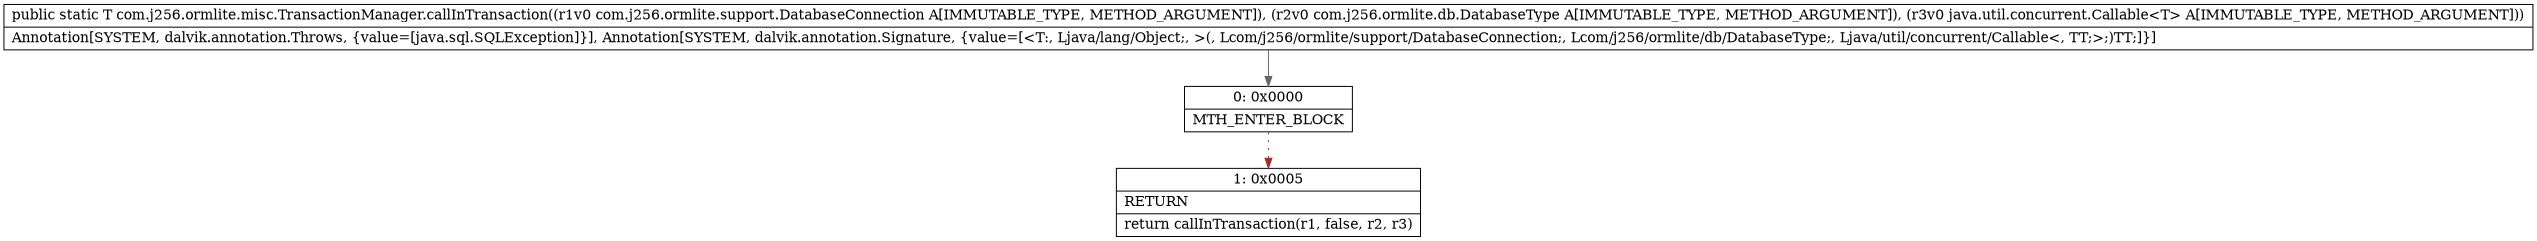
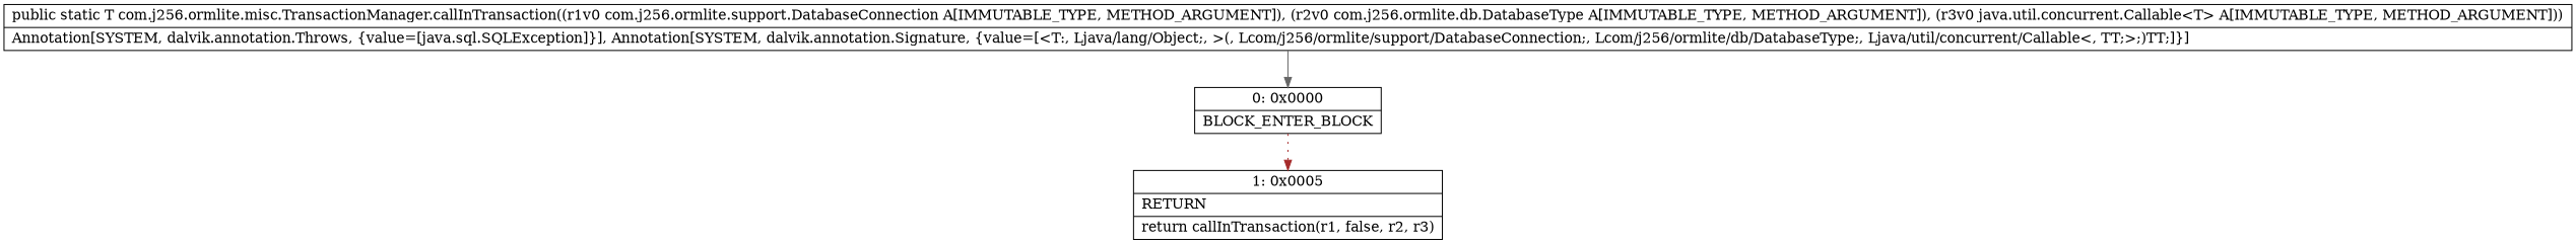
  digraph {
    node [shape=record]
-   n1 [label="{0\:\ 0x0000|MTH_ENTER_BLOCK\l}"]
+   n1 [label="{0\:\ 0x0000|BLOCK_ENTER_BLOCK\l}"]
    n2 [label="{1\:\ 0x0005|RETURN\l|return callInTransaction(r1, false, r2, r3)\l}"]
    n3 [label="{public static T com.j256.ormlite.misc.TransactionManager.callInTransaction((r1v0 com.j256.ormlite.support.DatabaseConnection A[IMMUTABLE_TYPE, METHOD_ARGUMENT]), (r2v0 com.j256.ormlite.db.DatabaseType A[IMMUTABLE_TYPE, METHOD_ARGUMENT]), (r3v0 java.util.concurrent.Callable\<T\> A[IMMUTABLE_TYPE, METHOD_ARGUMENT]))  | Annotation[SYSTEM, dalvik.annotation.Throws, \{value=[java.sql.SQLException]\}], Annotation[SYSTEM, dalvik.annotation.Signature, \{value=[\<T:, Ljava\/lang\/Object;, \>(, Lcom\/j256\/ormlite\/support\/DatabaseConnection;, Lcom\/j256\/ormlite\/db\/DatabaseType;, Ljava\/util\/concurrent\/Callable\<, TT;\>;)TT;]\}]\l}"]
    n1 -> n2 [color=brown style=dotted]
    n3 -> n1 [color=gray40 style=solid]
  }
